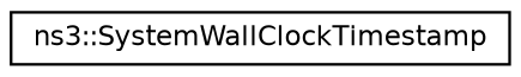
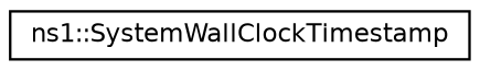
  digraph {
    rankdir=LR
-   n1 [color=black fillcolor=white fontname=Helvetica fontsize=10 height=0.2 label="ns3::SystemWallClockTimestamp" shape=record style=filled width=0.4]
+   n1 [color=black fillcolor=white fontname=Helvetica fontsize=10 height=0.2 label="ns1::SystemWallClockTimestamp" shape=record style=filled width=0.4]
  }
